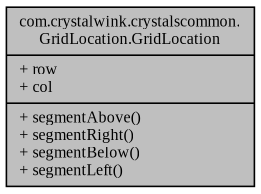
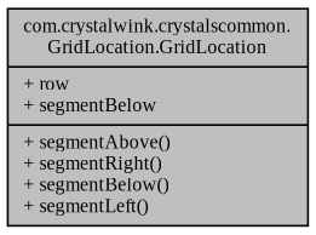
  digraph {
    fontname="Liberation Serif"
-   n1 [color=black fillcolor=grey75 fontcolor=black fontname="Liberation Serif" fontsize=10 height=0.2 label="{com.crystalwink.crystalscommon.\lGridLocation.GridLocation\n|+ row\l+ col\l|+ segmentAbove()\l+ segmentRight()\l+ segmentBelow()\l+ segmentLeft()\l}" shape=record style=filled width=0.4]
+   n1 [color=black fillcolor=grey75 fontcolor=black fontname="Liberation Serif" fontsize=10 height=0.2 label="{com.crystalwink.crystalscommon.\lGridLocation.GridLocation\n|+ row\l+ segmentBelow\l|+ segmentAbove()\l+ segmentRight()\l+ segmentBelow()\l+ segmentLeft()\l}" shape=record style=filled width=0.4]
  }
